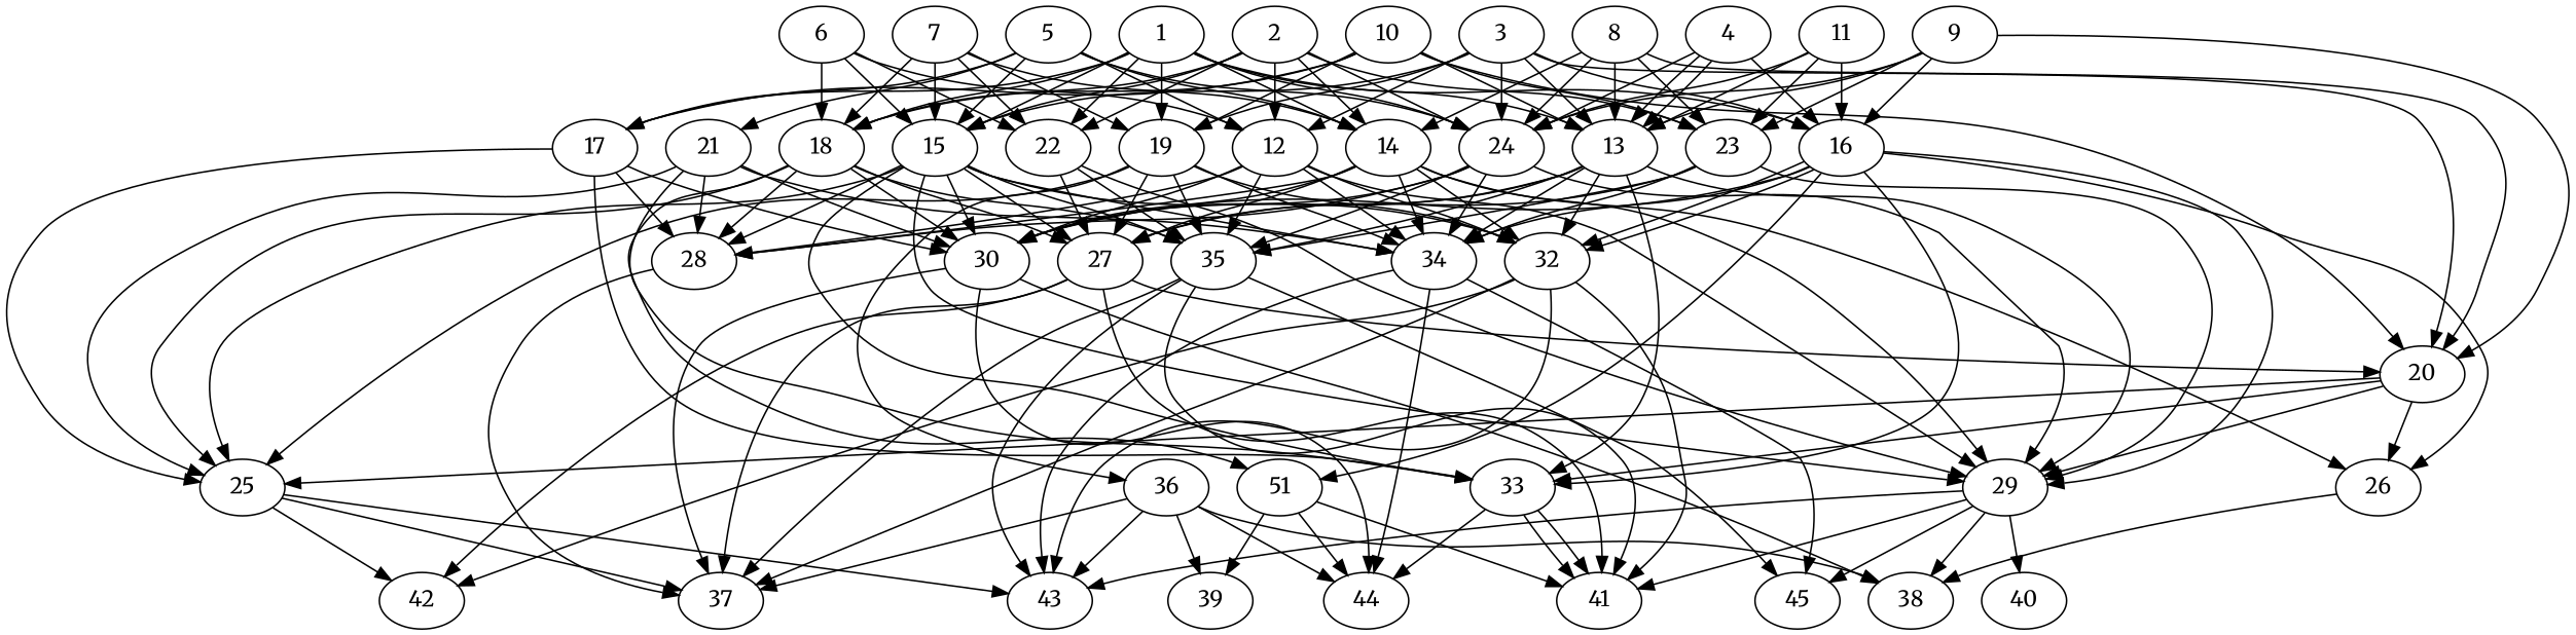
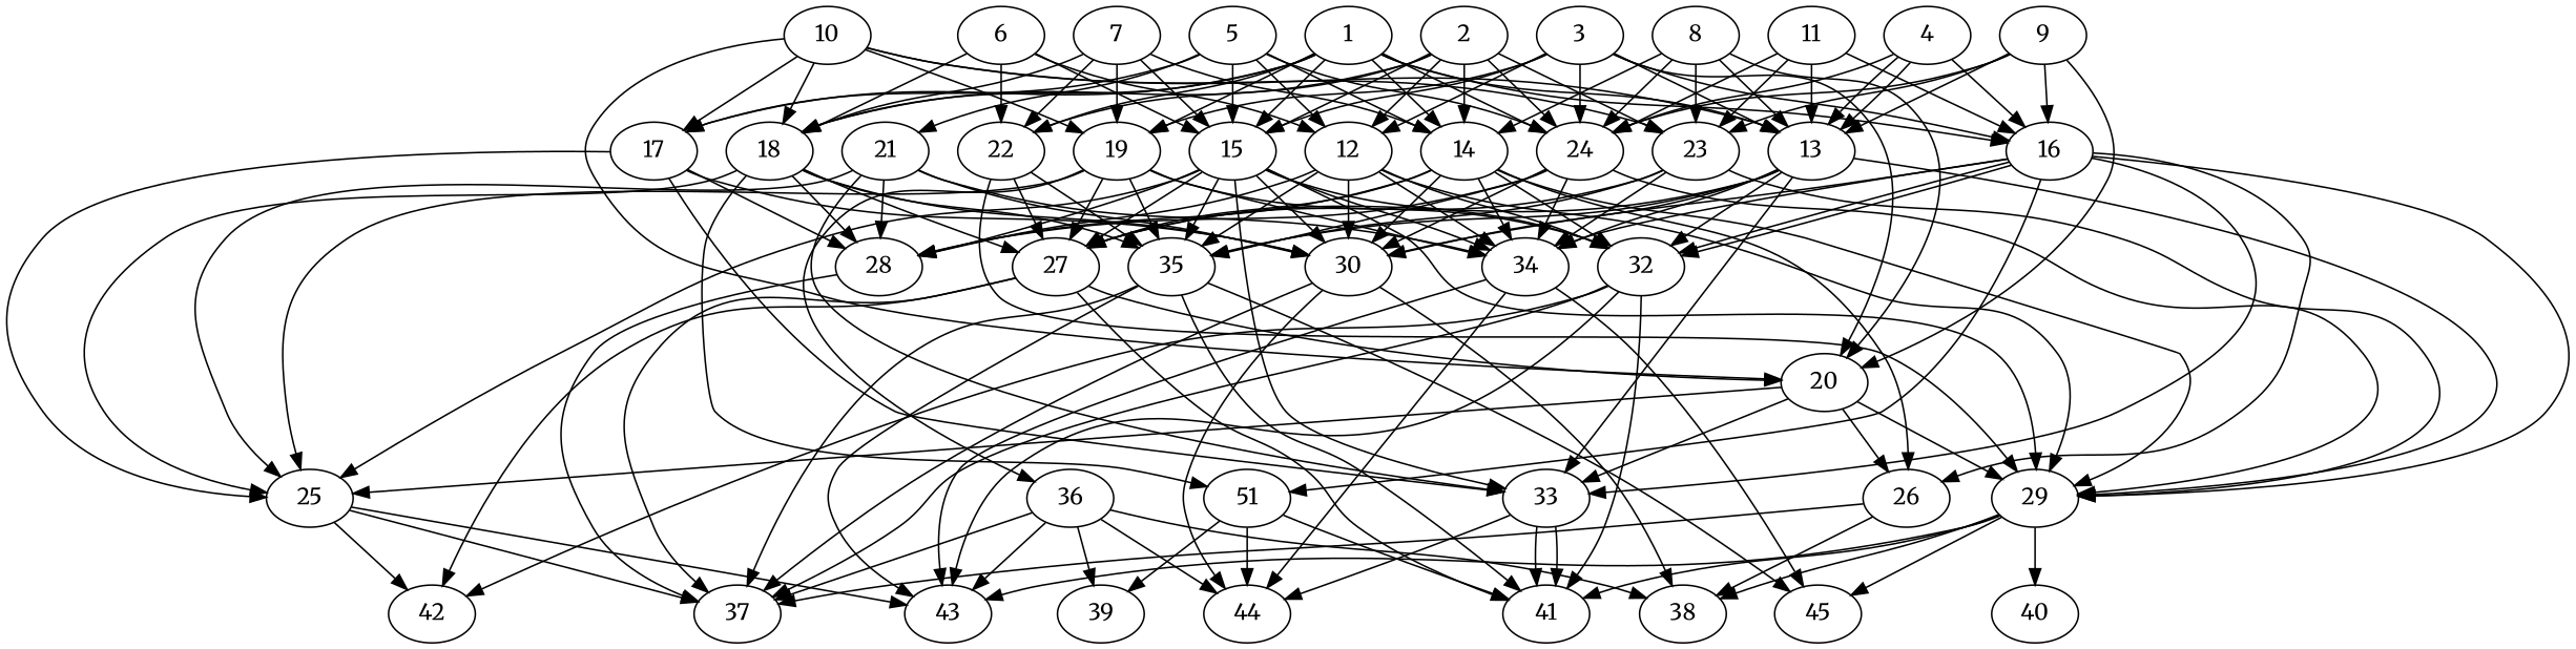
  digraph {
    fontname=Merriweather
    node [alpha=0.04 fontname=Merriweather]
    edge [fontname=Merriweather]
    1 [expect_size=40652800]
    13 [alpha=0.12 expect_size=21443584]
    14 [alpha=0.01 expect_size=31679488]
    15 [alpha=0.06 expect_size=41004032]
    16 [alpha=0.02 expect_size=17466368]
    17 [alpha=0.19 expect_size=46671872]
    18 [alpha=0.14 expect_size=33304576]
    19 [alpha=0.10 expect_size=41772032]
    22 [expect_size=52079616]
    24 [alpha=0.14 expect_size=32836608]
    29 [alpha=0.08 expect_size=36820992]
    30 [alpha=0.16 expect_size=13044736]
    32 [alpha=0.08 expect_size=39278592]
    34 [alpha=0.05 expect_size=9749504]
    35 [alpha=0.05 expect_size=42261504]
    27 [alpha=0.19 expect_size=6329344]
    33 [alpha=0.01 expect_size=49557504]
    28 [alpha=0.17 expect_size=50823168]
    26 [alpha=0.18 expect_size=49418240]
    25 [alpha=0.05 expect_size=34496512]
    n21 [alpha=0.01 expect_size=49246208 label=51]
    36 [alpha=0.10 expect_size=7546880]
    43 [alpha=0.08 expect_size=26866688]
    38 [alpha=0.06 expect_size=48129024]
    41 [alpha=0.10 expect_size=52168704]
    40 [alpha=0.12 expect_size=13461504]
    45 [alpha=0.00 expect_size=42224640]
    37 [alpha=0.12 expect_size=49610752]
    44 [alpha=0.18 expect_size=29320192]
    42 [alpha=0.09 expect_size=8425472]
    20 [alpha=0.15 expect_size=18826240]
    39 [alpha=0.16 expect_size=41330688]
    2 [alpha=0.06 expect_size=24473600]
    12 [alpha=0.20 expect_size=8318976]
    23 [alpha=0.03 expect_size=52048896]
    3 [expect_size=29280256]
    4 [expect_size=33276928]
    5 [alpha=0.10 expect_size=7254016]
    21 [alpha=0.16 expect_size=13168640]
    6 [alpha=0.12 expect_size=7689216]
    7 [alpha=0.14 expect_size=26475520]
    8 [expect_size=43470848]
    9 [alpha=0.10 expect_size=36675584]
    10 [alpha=0.18 expect_size=45703168]
    11 [alpha=0.16 expect_size=44958720]
    1 -> 13
    1 -> 14
    1 -> 15
    1 -> 16
    1 -> 17
    1 -> 18
    1 -> 19
    1 -> 22
    1 -> 24
    13 -> 29
    13 -> 30
    13 -> 32
    13 -> 34
    13 -> 35
    13 -> 27
    13 -> 33
    14 -> 29
    14 -> 30
    14 -> 32
    14 -> 34
    14 -> 27
    14 -> 28
    14 -> 26
    15 -> 29
    15 -> 30
    15 -> 32
    15 -> 34
    15 -> 35
    15 -> 27
    15 -> 33
    15 -> 28
    15 -> 25
    16 -> 29
    16 -> 30
    16 -> 32
    16 -> 32
    16 -> 34
    16 -> 33
    16 -> 26
    16 -> n21
    17 -> 30
    17 -> 33
    17 -> 28
    17 -> 25
    18 -> 30
    18 -> 35
    18 -> 27
    18 -> 28
    18 -> 25
    18 -> n21
    19 -> 32
    19 -> 34
    19 -> 35
    19 -> 27
    19 -> 25
    19 -> 36
    22 -> 29
    22 -> 35
    22 -> 27
    24 -> 29
    24 -> 30
    24 -> 34
    24 -> 35
    24 -> 28
    29 -> 43
    29 -> 38
    29 -> 41
    29 -> 40
    29 -> 45
    30 -> 38
    30 -> 37
    30 -> 44
    32 -> 43
    32 -> 41
    32 -> 37
    32 -> 42
    34 -> 43
    34 -> 45
    34 -> 44
    35 -> 43
    35 -> 41
    35 -> 45
    35 -> 37
    27 -> 41
    27 -> 37
    27 -> 42
    27 -> 20
    33 -> 41
    33 -> 41
    33 -> 44
    28 -> 37
    26 -> 38
+   26 -> 37
    25 -> 43
    25 -> 37
    25 -> 42
    n21 -> 41
    n21 -> 44
    n21 -> 39
    36 -> 43
    36 -> 38
    36 -> 37
    36 -> 44
    36 -> 39
    20 -> 29
    20 -> 33
    20 -> 26
    20 -> 25
    2 -> 14
    2 -> 15
    2 -> 18
    2 -> 22
    2 -> 24
    2 -> 12
    2 -> 23
    12 -> 29
    12 -> 30
    12 -> 32
    12 -> 34
    12 -> 35
    12 -> 28
    23 -> 29
    23 -> 34
    23 -> 35
    23 -> 27
    3 -> 13
    3 -> 15
    3 -> 16
    3 -> 19
    3 -> 24
    3 -> 20
    3 -> 12
    4 -> 13
    4 -> 13
    4 -> 16
    4 -> 24
    5 -> 14
    5 -> 15
    5 -> 17
    5 -> 24
    5 -> 12
    5 -> 21
    21 -> 30
    21 -> 34
    21 -> 33
    21 -> 28
    21 -> 25
    6 -> 15
    6 -> 18
    6 -> 22
    6 -> 12
    7 -> 14
    7 -> 15
    7 -> 18
    7 -> 19
    7 -> 22
    8 -> 13
    8 -> 14
    8 -> 24
    8 -> 20
    8 -> 23
    9 -> 13
    9 -> 16
    9 -> 24
    9 -> 20
    9 -> 23
    10 -> 13
    10 -> 17
    10 -> 18
    10 -> 19
    10 -> 20
    10 -> 23
    11 -> 13
    11 -> 16
    11 -> 24
    11 -> 23
  }
